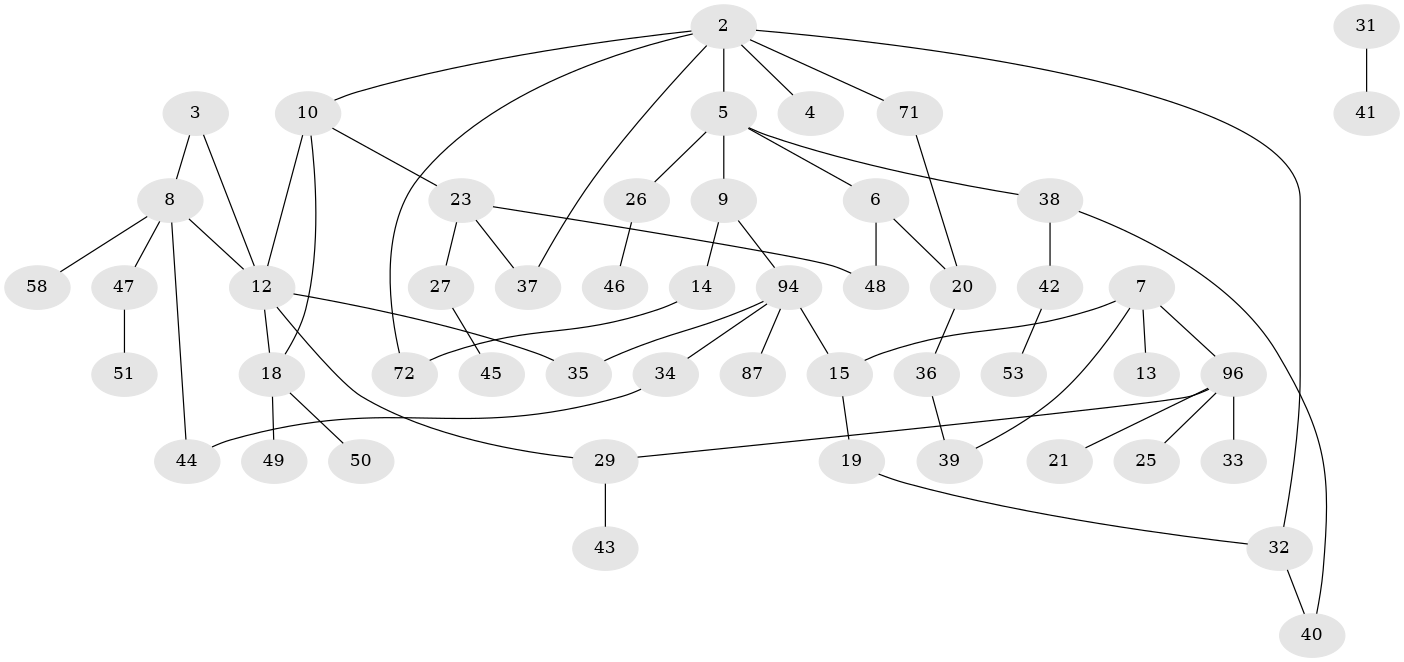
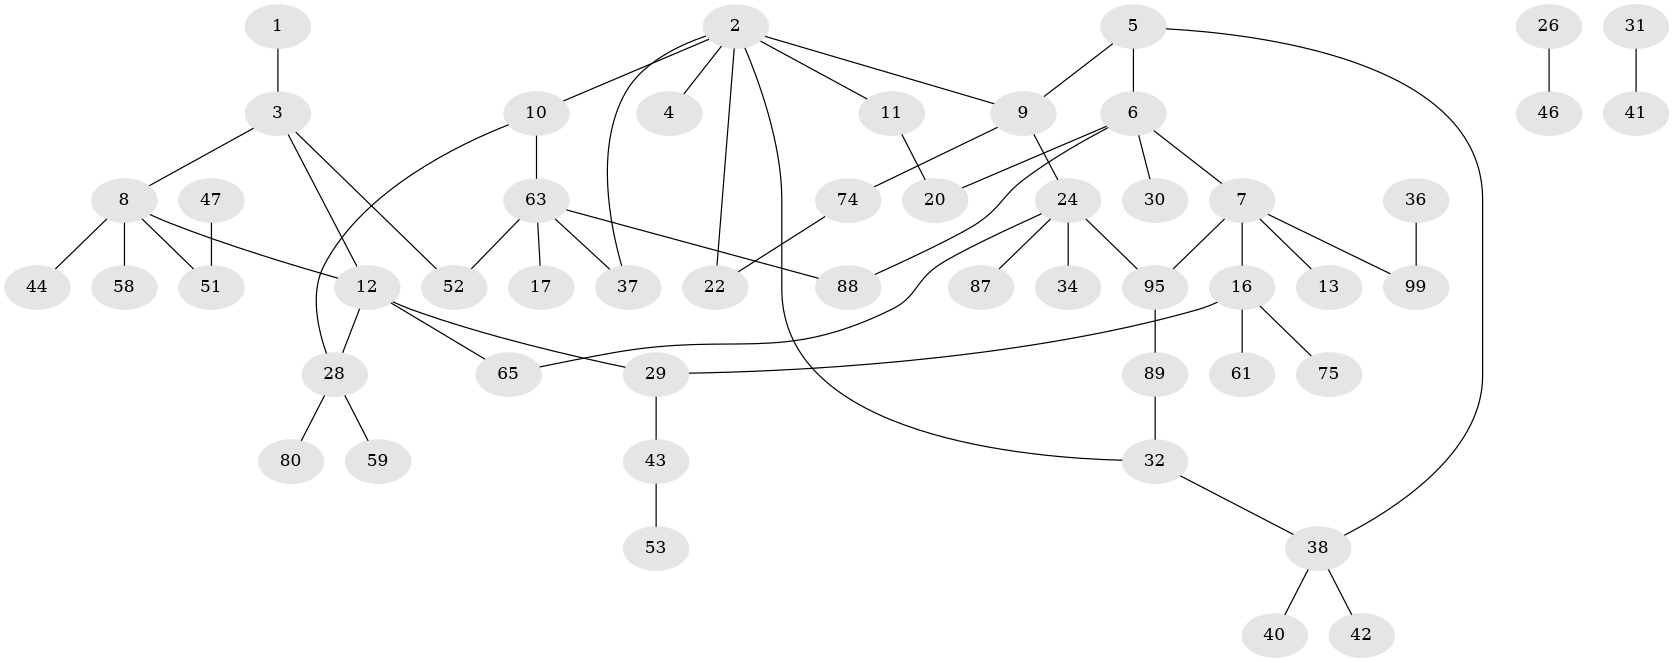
  graph {
    node [color=gray90 style=filled]
+   1
    3
    2
    4
    5
    10
-   11 [label=71]
-   22 [label=72]
+   11
+   22
    32
    37
    8
    12
+   52
    6
    9
    26
    38
-   18
-   23
+   18 [label=28]
+   23 [label=63]
    20
    n21 [label=58]
    44
    47
    29
-   35
+   35 [label=65]
    7
-   48
-   14
-   24 [label=94]
+   30
+   48 [label=88]
+   14 [label=74]
+   24
    46
    40
    42
    13
-   15
-   16 [label=96]
-   39
+   15 [label=95]
+   16
+   39 [label=99]
    36
-   19
-   21
-   25
-   33
+   19 [label=89]
+   21 [label=61]
+   25 [label=75]
    51
    n44 [label=87]
    34
-   17 [label=27]
-   45
-   49
-   50
+   17
+   49 [label=59]
+   50 [label=80]
    43
    31
    41
    53
+   1 -- 3
    3 -- 8
    3 -- 12
+   3 -- 52
    2 -- 4
-   2 -- 5
+   2 -- 9
    2 -- 10
    2 -- 11
    2 -- 22
    2 -- 32
    2 -- 37
    5 -- 6
    5 -- 9
-   5 -- 26
    5 -- 38
-   10 -- 12
    10 -- 18
    10 -- 23
    11 -- 20
-   32 -- 40
+   32 -- 38
    8 -- 12
    8 -- n21
    8 -- 44
-   8 -- 47
+   8 -- 51
    12 -- 18
    12 -- 29
    12 -- 35
    6 -- 20
+   6 -- 7
+   6 -- 30
    6 -- 48
    9 -- 14
    9 -- 24
    26 -- 46
    38 -- 40
    38 -- 42
    18 -- 49
    18 -- 50
    23 -- 37
+   23 -- 52
    23 -- 48
    23 -- 17
-   20 -- 36
    47 -- 51
    29 -- 43
    7 -- 13
    7 -- 15
    7 -- 16
    7 -- 39
    14 -- 22
    24 -- 35
    24 -- 15
    24 -- n44
    24 -- 34
-   42 -- 53
+   43 -- 53
    15 -- 19
    16 -- 29
    16 -- 21
    16 -- 25
-   16 -- 33
    36 -- 39
    19 -- 32
-   34 -- 44
-   17 -- 45
    31 -- 41
  }
